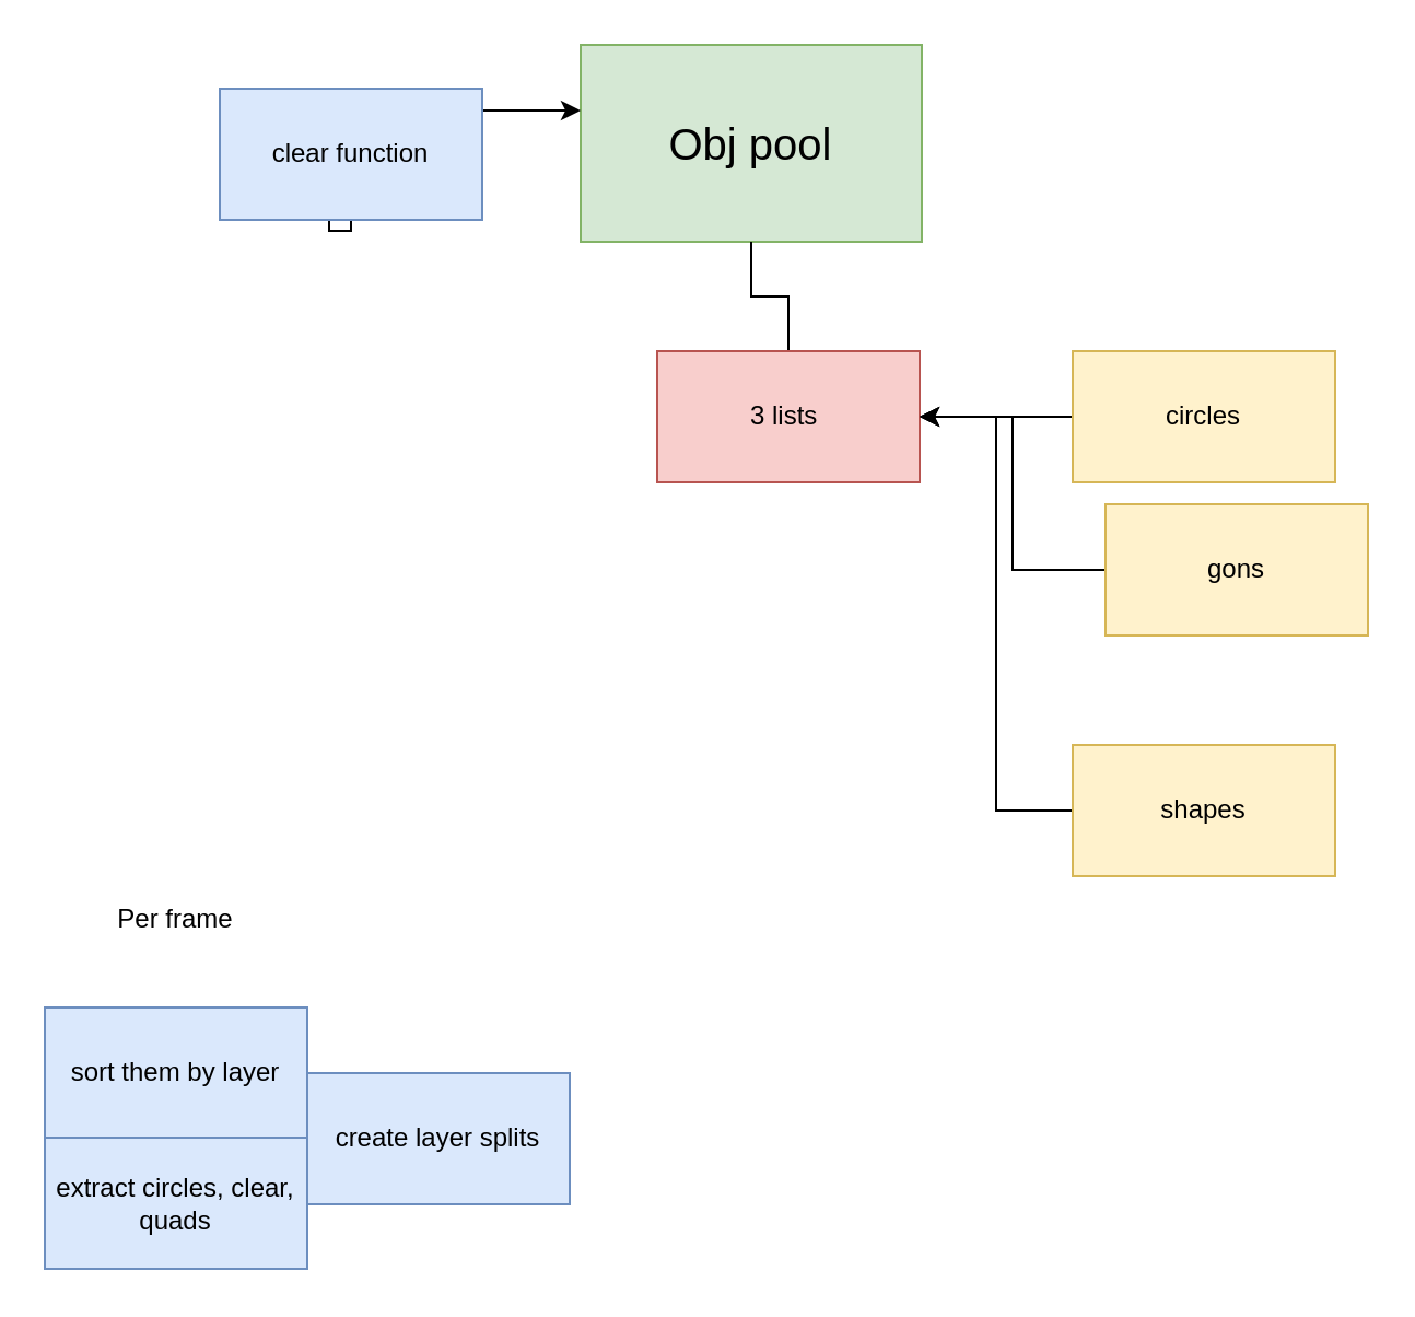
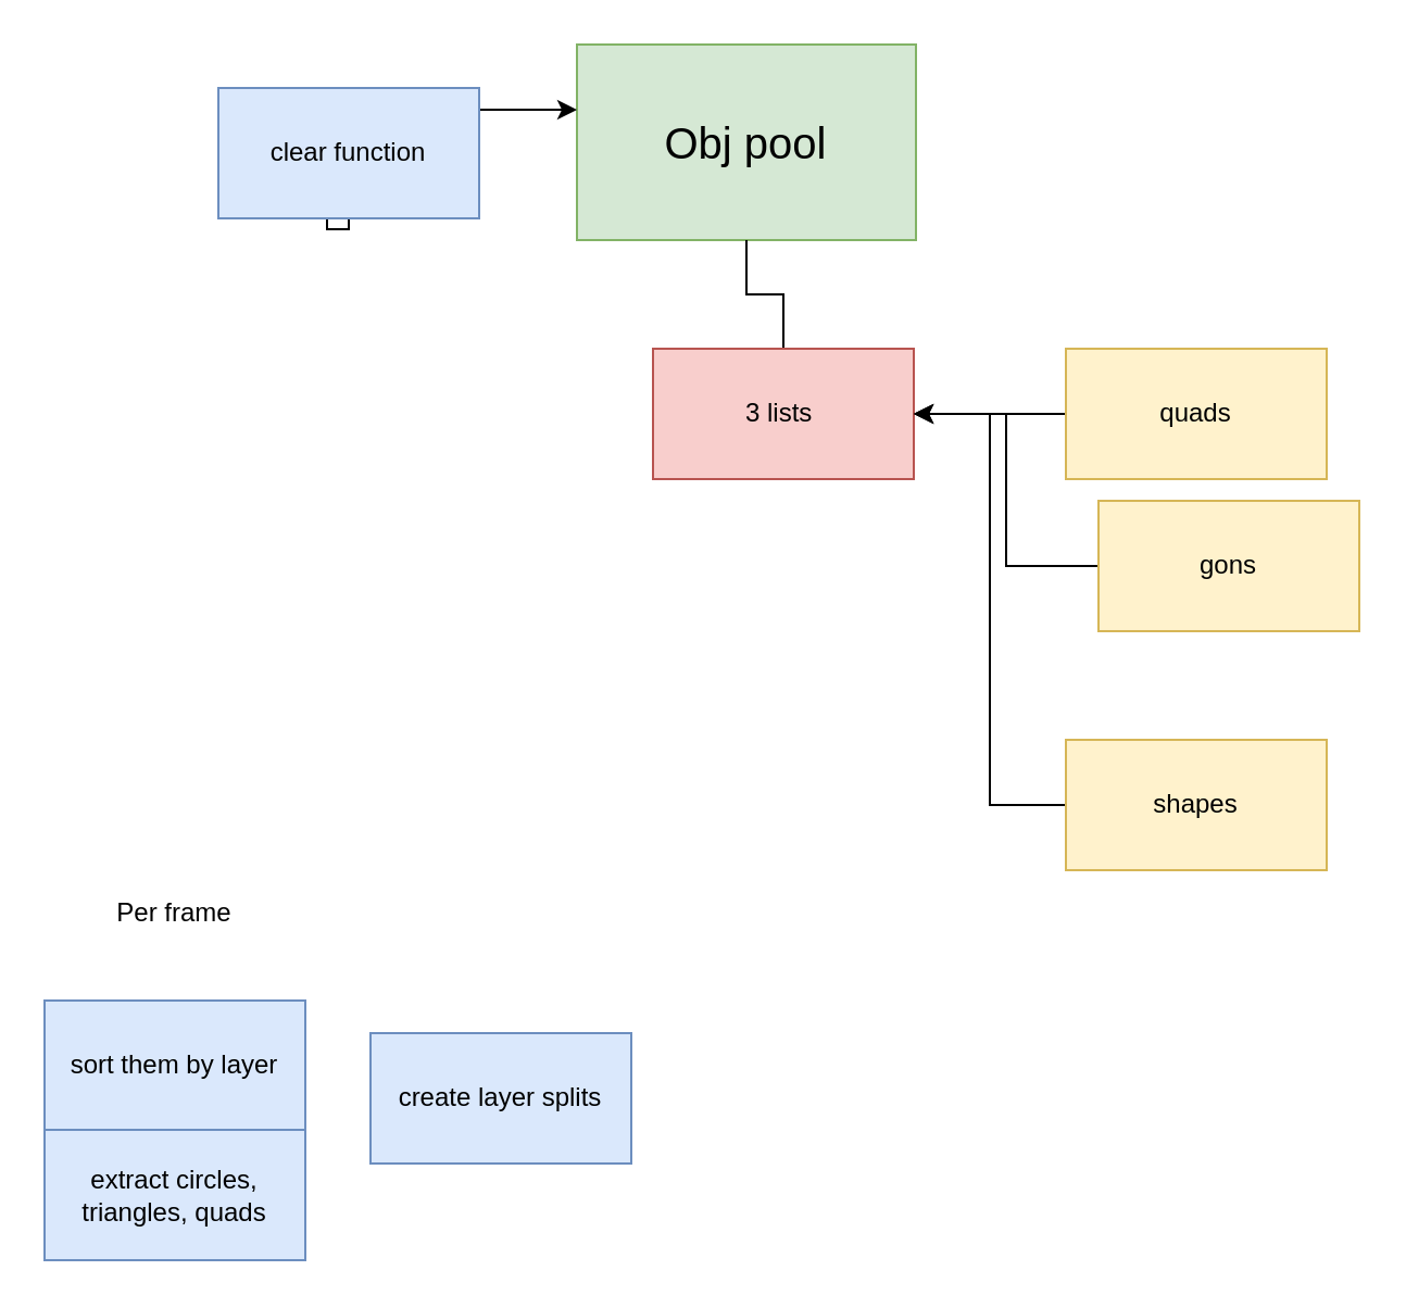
  <mxCell id="0" />
  <mxCell id="1" parent="0" />
  <mxCell id="2" value="&lt;font style=&quot;font-size: 20px&quot;&gt;Obj pool&lt;/font&gt;" style="rounded=0;whiteSpace=wrap;html=1;fillColor=#d5e8d4;strokeColor=#82b366;" parent="1" vertex="1"><mxGeometry x="265" y="20" width="156" height="90" as="geometry" /></mxCell>
  <mxCell id="3" style="edgeStyle=orthogonalEdgeStyle;rounded=0;orthogonalLoop=1;jettySize=auto;html=1;endArrow=none;" parent="1" source="4" target="2" edge="1"><mxGeometry relative="1" as="geometry" /></mxCell>
  <mxCell id="4" value="3 lists&amp;nbsp;" style="rounded=0;whiteSpace=wrap;html=1;fillColor=#f8cecc;strokeColor=#b85450;" parent="1" vertex="1"><mxGeometry x="300" y="160" width="120" height="60" as="geometry" /></mxCell>
  <mxCell id="5" style="edgeStyle=orthogonalEdgeStyle;rounded=0;orthogonalLoop=1;jettySize=auto;html=1;entryX=1;entryY=0.5;entryDx=0;entryDy=0;" parent="1" source="6" target="4" edge="1"><mxGeometry relative="1" as="geometry" /></mxCell>
- <mxCell id="6" value="circles" style="rounded=0;whiteSpace=wrap;html=1;fillColor=#fff2cc;strokeColor=#d6b656;" parent="1" vertex="1"><mxGeometry x="490" y="160" width="120" height="60" as="geometry" /></mxCell>
+ <mxCell id="6" value="quads" style="rounded=0;whiteSpace=wrap;html=1;fillColor=#fff2cc;strokeColor=#d6b656;" parent="1" vertex="1"><mxGeometry x="490" y="160" width="120" height="60" as="geometry" /></mxCell>
  <mxCell id="7" style="edgeStyle=orthogonalEdgeStyle;rounded=0;orthogonalLoop=1;jettySize=auto;html=1;entryX=1;entryY=0.5;entryDx=0;entryDy=0;" parent="1" source="8" target="4" edge="1"><mxGeometry relative="1" as="geometry" /></mxCell>
  <mxCell id="8" value="gons" style="rounded=0;whiteSpace=wrap;html=1;fillColor=#fff2cc;strokeColor=#d6b656;" parent="1" vertex="1"><mxGeometry x="505" y="230" width="120" height="60" as="geometry" /></mxCell>
  <mxCell id="9" style="edgeStyle=orthogonalEdgeStyle;rounded=0;orthogonalLoop=1;jettySize=auto;html=1;entryX=1;entryY=0.5;entryDx=0;entryDy=0;" parent="1" source="10" target="4" edge="1"><mxGeometry relative="1" as="geometry" /></mxCell>
  <mxCell id="10" value="shapes" style="rounded=0;whiteSpace=wrap;html=1;fillColor=#fff2cc;strokeColor=#d6b656;" parent="1" vertex="1"><mxGeometry x="490" y="340" width="120" height="60" as="geometry" /></mxCell>
  <mxCell id="11" style="edgeStyle=orthogonalEdgeStyle;rounded=0;orthogonalLoop=1;jettySize=auto;html=1;" parent="1" source="12" target="2" edge="1"><mxGeometry relative="1" as="geometry"><mxPoint x="180" y="50" as="targetPoint" /><Array as="points"><mxPoint x="160" y="105" /><mxPoint x="150" y="105" /><mxPoint x="150" y="50" /></Array></mxGeometry></mxCell>
  <mxCell id="12" value="clear function" style="rounded=0;whiteSpace=wrap;html=1;fillColor=#dae8fc;strokeColor=#6c8ebf;" parent="1" vertex="1"><mxGeometry x="100" y="40" width="120" height="60" as="geometry" /></mxCell>
  <mxCell id="13" value="Per frame" style="text;html=1;strokeColor=none;fillColor=none;align=center;verticalAlign=middle;whiteSpace=wrap;rounded=0;" parent="1" vertex="1"><mxGeometry x="50" y="410" width="60" height="20" as="geometry" /></mxCell>
  <mxCell id="14" value="sort them by layer" style="rounded=0;whiteSpace=wrap;html=1;fillColor=#dae8fc;strokeColor=#6c8ebf;" parent="1" vertex="1"><mxGeometry x="20" y="460" width="120" height="60" as="geometry" /></mxCell>
- <mxCell id="15" value="extract circles, clear, quads" style="rounded=0;whiteSpace=wrap;html=1;fillColor=#dae8fc;strokeColor=#6c8ebf;" parent="1" vertex="1"><mxGeometry x="20" y="519.5" width="120" height="60" as="geometry" /></mxCell>
- <mxCell id="16" value="create layer splits" style="rounded=0;whiteSpace=wrap;html=1;fillColor=#dae8fc;strokeColor=#6c8ebf;" vertex="1" parent="1"><mxGeometry x="140" y="490" width="120" height="60" as="geometry" /></mxCell>
+ <mxCell id="15" value="extract circles, triangles, quads" style="rounded=0;whiteSpace=wrap;html=1;fillColor=#dae8fc;strokeColor=#6c8ebf;" parent="1" vertex="1"><mxGeometry x="20" y="519.5" width="120" height="60" as="geometry" /></mxCell>
+ <mxCell id="16" value="create layer splits" style="rounded=0;whiteSpace=wrap;html=1;fillColor=#dae8fc;strokeColor=#6c8ebf;" vertex="1" parent="1"><mxGeometry x="170" y="475" width="120" height="60" as="geometry" /></mxCell>
